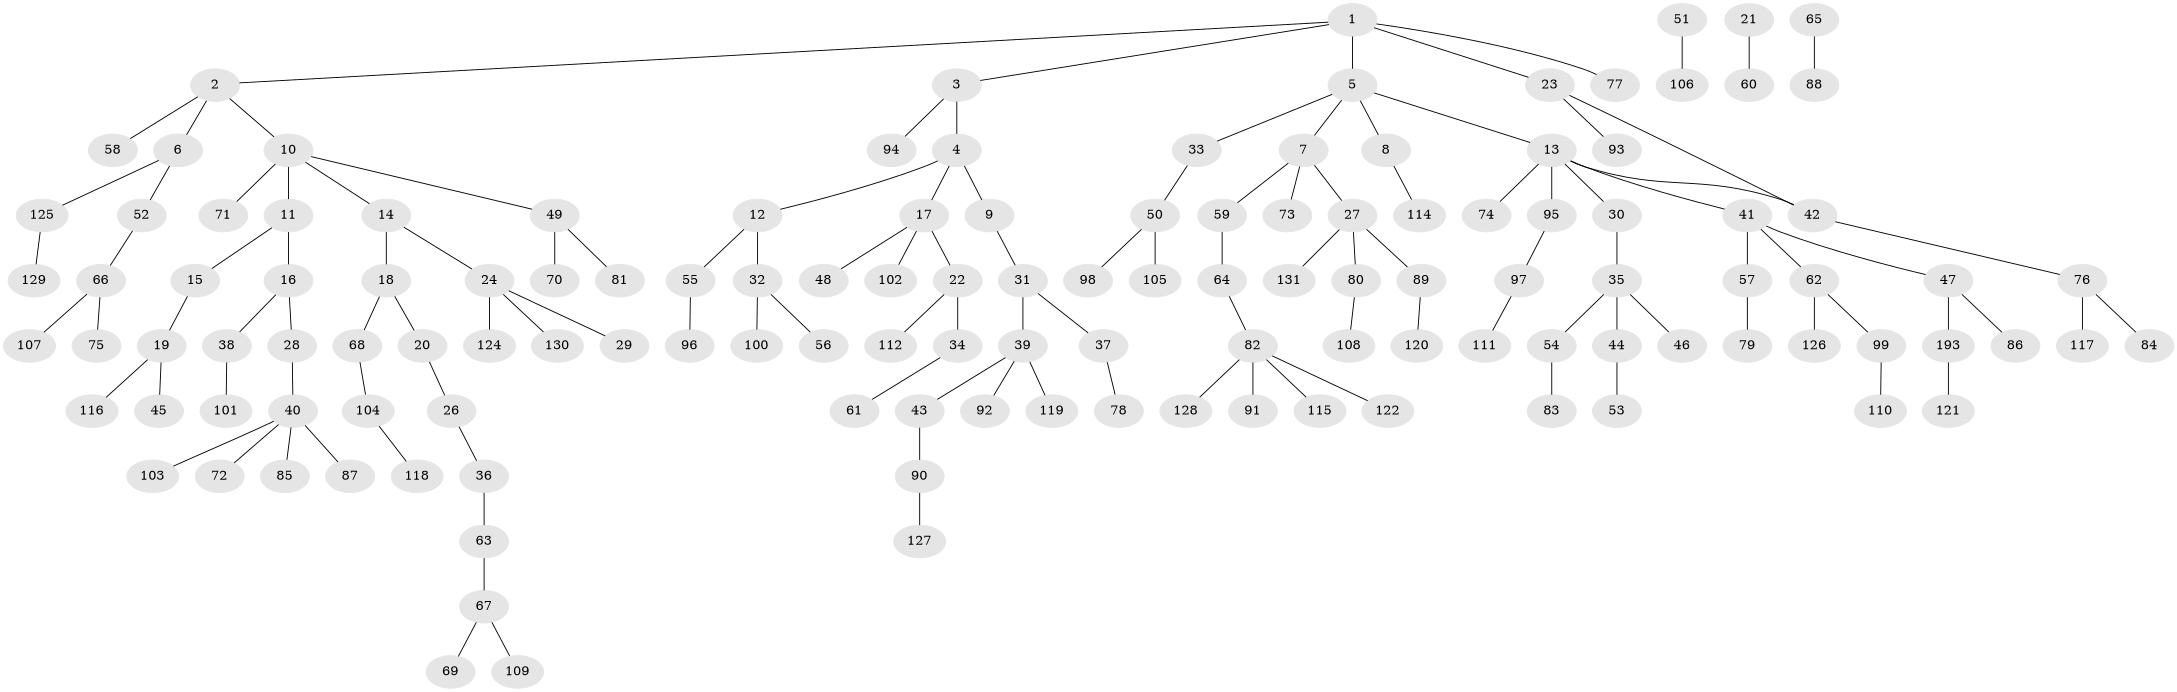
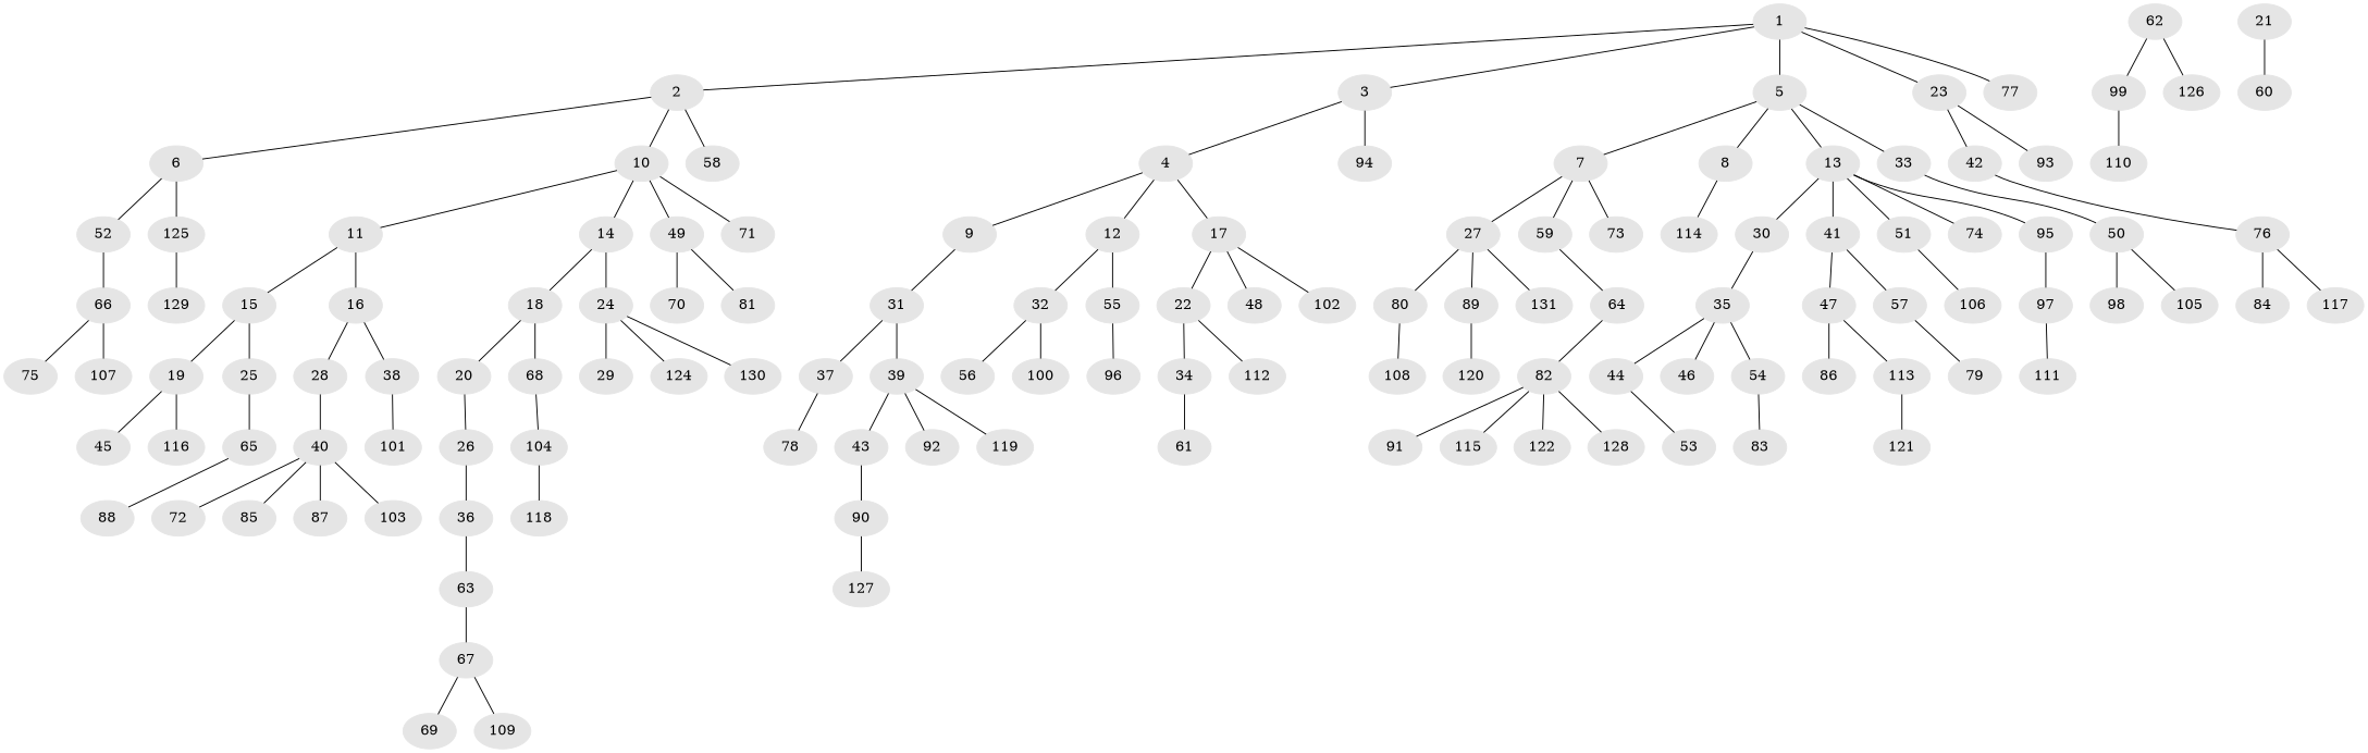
  graph {
    node [color=gray90 style=filled]
    1
    2
    3
    5
    23
    77
    6
    10
    58
    4
    94
    7
    8
    13
    33
    42
    93
    52
    125
    11
    14
    49
    71
    9
    12
    17
    31
    32
    55
    22
    48
    102
    27
    59
    73
    114
    30
    41
    51
    74
    95
    50
    66
    129
    80
    89
    131
    64
    37
    39
    15
    16
    18
    24
    70
    81
    19
+   25
    28
    38
    56
    100
    96
    35
    47
    57
    62
    106
    97
    20
    68
    29
    124
    130
    45
    116
    21
    60
    65
    40
    101
    34
    112
    26
    104
    36
    61
    76
    88
    63
    108
    120
    72
    85
    87
    103
    44
    46
    54
    78
    43
    92
    119
    98
    105
    53
    83
    67
    90
    86
-   113 [label=193]
+   113
    79
    99
    126
    84
    117
    127
    121
    75
    107
    82
    110
    69
    109
    91
    115
    122
    128
    118
    111
    1 -- 2
    1 -- 3
    1 -- 5
    1 -- 23
    1 -- 77
    2 -- 6
    2 -- 10
    2 -- 58
    3 -- 4
    3 -- 94
    5 -- 7
    5 -- 8
    5 -- 13
    5 -- 33
    23 -- 42
    23 -- 93
    6 -- 52
    6 -- 125
    10 -- 11
    10 -- 14
    10 -- 49
    10 -- 71
    4 -- 9
    4 -- 12
    4 -- 17
    7 -- 27
    7 -- 59
    7 -- 73
    8 -- 114
    13 -- 30
    13 -- 41
-   13 -- 42
+   13 -- 51
    13 -- 74
    13 -- 95
    33 -- 50
    42 -- 76
    52 -- 66
    125 -- 129
    11 -- 15
    11 -- 16
    14 -- 18
    14 -- 24
    49 -- 70
    49 -- 81
    9 -- 31
    12 -- 32
    12 -- 55
    17 -- 22
    17 -- 48
    17 -- 102
    31 -- 37
    31 -- 39
    32 -- 56
    32 -- 100
    55 -- 96
    22 -- 34
    22 -- 112
    27 -- 80
    27 -- 89
    27 -- 131
    59 -- 64
    30 -- 35
    41 -- 47
    41 -- 57
-   41 -- 62
    51 -- 106
    95 -- 97
    50 -- 98
    50 -- 105
    66 -- 75
    66 -- 107
    80 -- 108
    89 -- 120
    64 -- 82
    37 -- 78
    39 -- 43
    39 -- 92
    39 -- 119
    15 -- 19
+   15 -- 25
    16 -- 28
    16 -- 38
    18 -- 20
    18 -- 68
    24 -- 29
    24 -- 124
    24 -- 130
    19 -- 45
    19 -- 116
+   25 -- 65
    28 -- 40
    38 -- 101
    35 -- 44
    35 -- 46
    35 -- 54
    47 -- 86
    47 -- 113
    57 -- 79
    62 -- 99
    62 -- 126
    97 -- 111
    20 -- 26
    68 -- 104
    21 -- 60
    65 -- 88
    40 -- 72
    40 -- 85
    40 -- 87
    40 -- 103
    34 -- 61
    26 -- 36
    104 -- 118
    36 -- 63
    76 -- 84
    76 -- 117
    63 -- 67
    44 -- 53
    54 -- 83
    43 -- 90
    67 -- 69
    67 -- 109
    90 -- 127
    113 -- 121
    99 -- 110
    82 -- 91
    82 -- 115
    82 -- 122
    82 -- 128
  }
